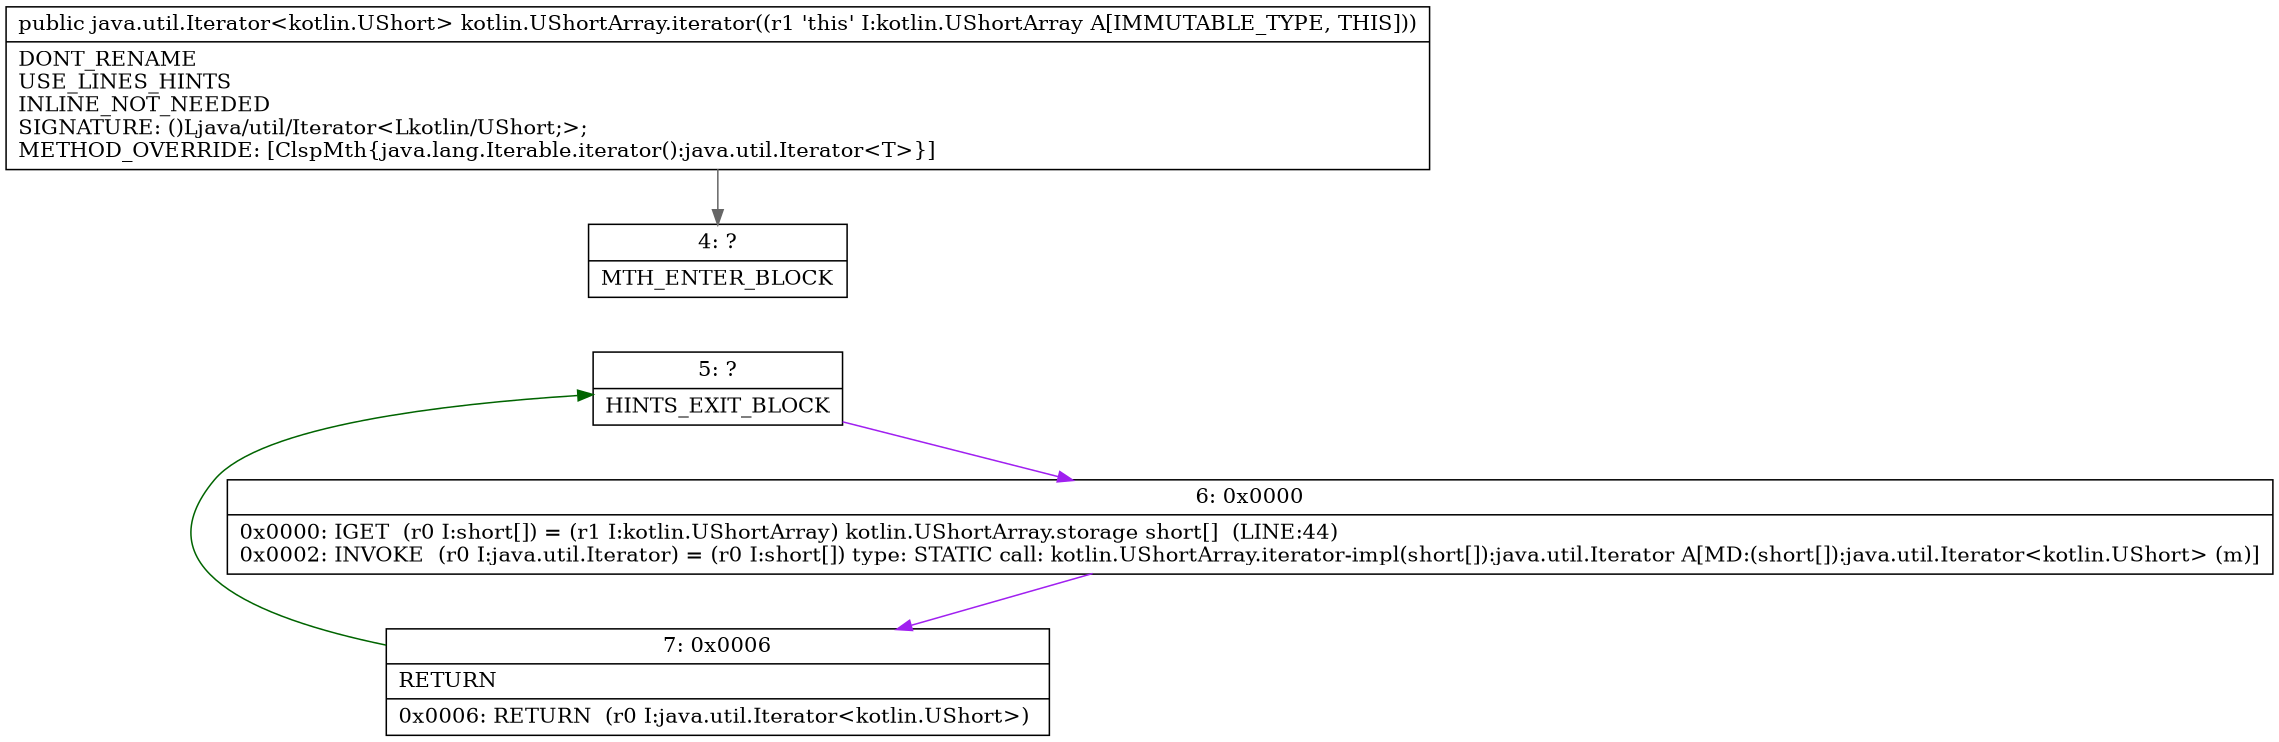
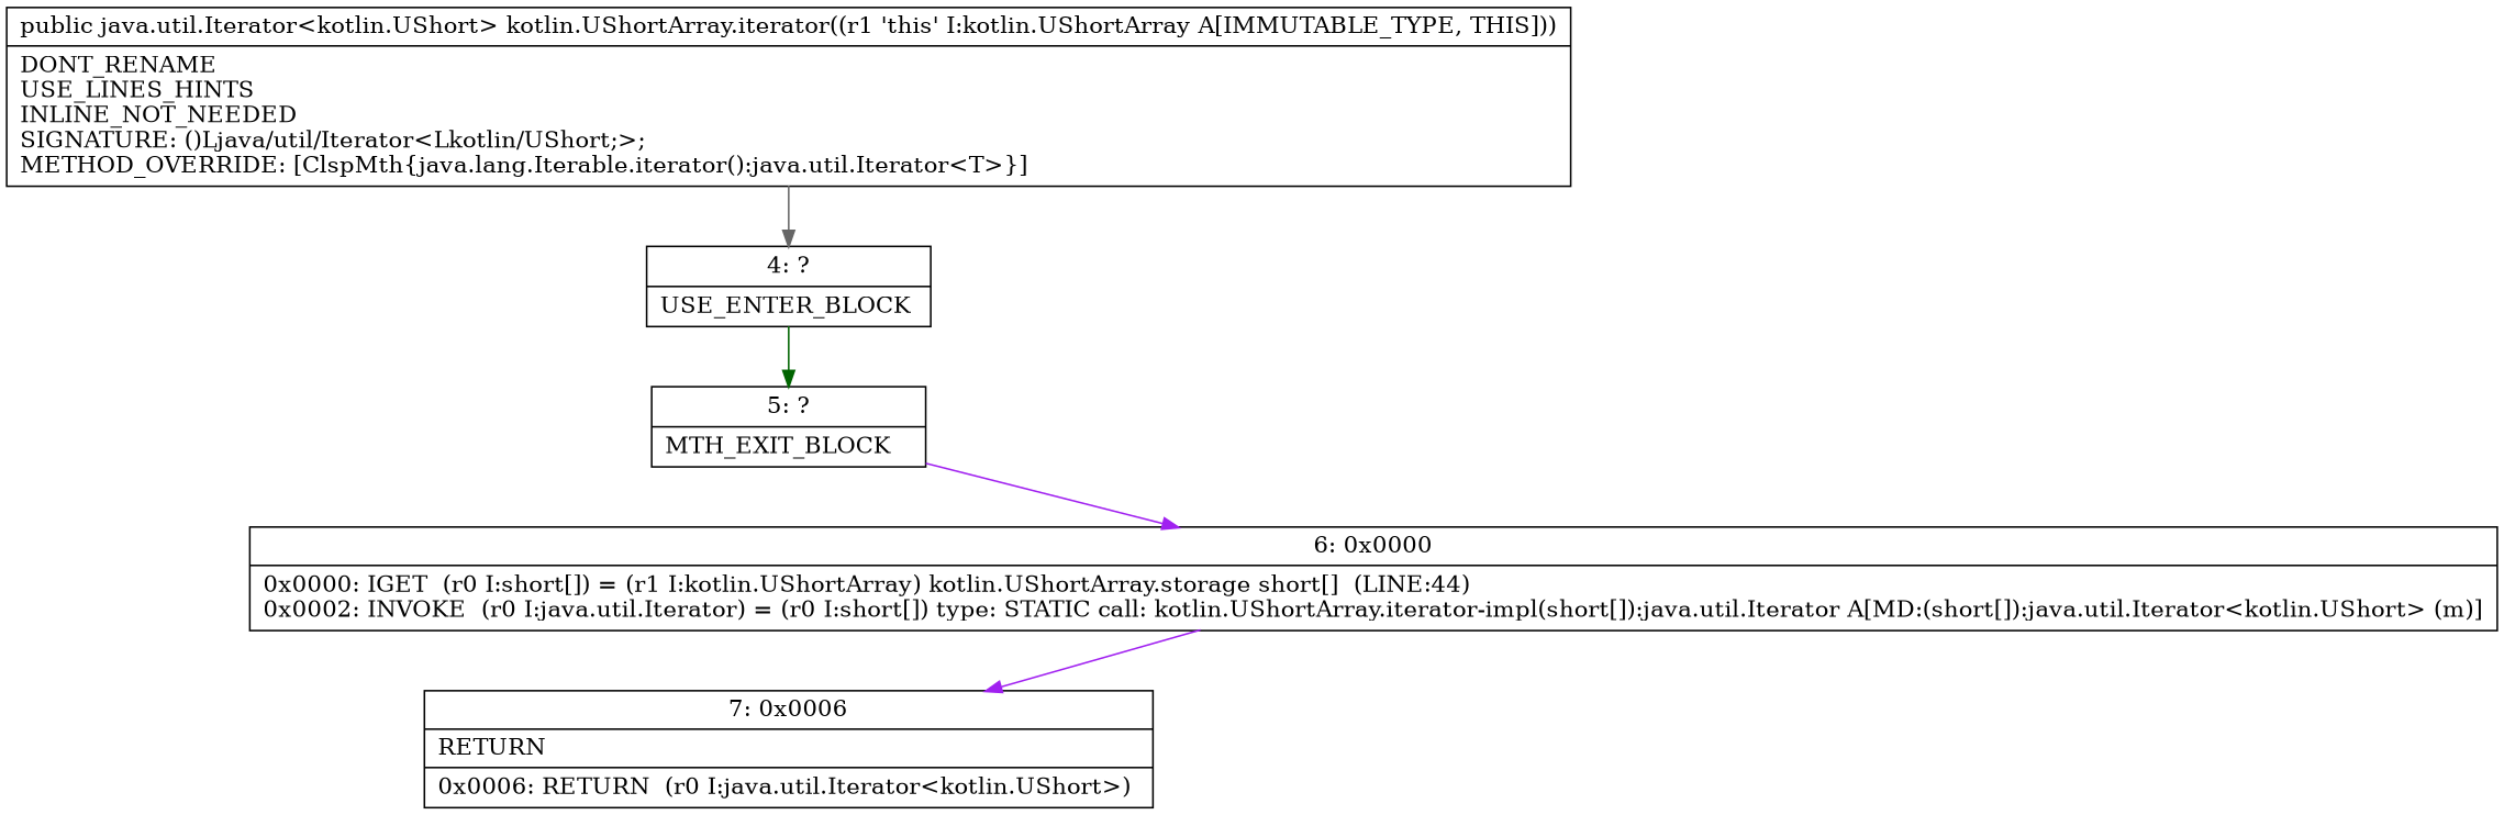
  digraph {
    node [shape=record]
    edge [color=purple]
-   n1 [label="{4\:\ ?|MTH_ENTER_BLOCK\l}"]
+   n1 [label="{4\:\ ?|USE_ENTER_BLOCK\l}"]
    n2 [label="{6\:\ 0x0000|0x0000: IGET  (r0 I:short[]) = (r1 I:kotlin.UShortArray) kotlin.UShortArray.storage short[]  (LINE:44)\l0x0002: INVOKE  (r0 I:java.util.Iterator) = (r0 I:short[]) type: STATIC call: kotlin.UShortArray.iterator\-impl(short[]):java.util.Iterator A[MD:(short[]):java.util.Iterator\<kotlin.UShort\> (m)]\l}"]
    n3 [label="{7\:\ 0x0006|RETURN\l|0x0006: RETURN  (r0 I:java.util.Iterator\<kotlin.UShort\>) \l}"]
-   n4 [label="{5\:\ ?|HINTS_EXIT_BLOCK\l}"]
+   n4 [label="{5\:\ ?|MTH_EXIT_BLOCK\l}"]
    n5 [label="{public java.util.Iterator\<kotlin.UShort\> kotlin.UShortArray.iterator((r1 'this' I:kotlin.UShortArray A[IMMUTABLE_TYPE, THIS]))  | DONT_RENAME\lUSE_LINES_HINTS\lINLINE_NOT_NEEDED\lSIGNATURE: ()Ljava\/util\/Iterator\<Lkotlin\/UShort;\>;\lMETHOD_OVERRIDE: [ClspMth\{java.lang.Iterable.iterator():java.util.Iterator\<T\>\}]\l}"]
    n2 -> n3
-   n3 -> n4 [color=darkgreen]
+   n1 -> n4 [color=darkgreen]
    n4 -> n2
    n5 -> n1 [color=gray40]
  }
